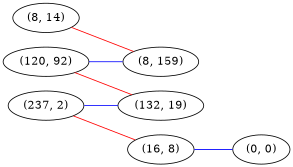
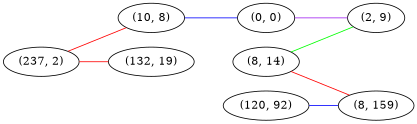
  graph {
    rankdir=LR
    edge [color=red weight=1]
    "(8, 14)"
+   "(2, 9)"
    "(8, 159)"
    "(0, 0)"
    "(237, 2)"
-   "(10, 8)" [label="(16, 8)"]
+   "(10, 8)"
    "(132, 19)"
    "(120, 92)"
+   "(8, 14)" -- "(2, 9)" [color=green weight=2]
    "(8, 14)" -- "(8, 159)"
+   "(0, 0)" -- "(2, 9)" [color=purple weight=4]
    "(237, 2)" -- "(10, 8)"
-   "(237, 2)" -- "(132, 19)" [color=blue weight=3]
+   "(237, 2)" -- "(132, 19)" [weight=3]
    "(10, 8)" -- "(0, 0)" [color=blue weight=3]
    "(120, 92)" -- "(8, 159)" [color=blue weight=3]
-   "(120, 92)" -- "(132, 19)"
  }
